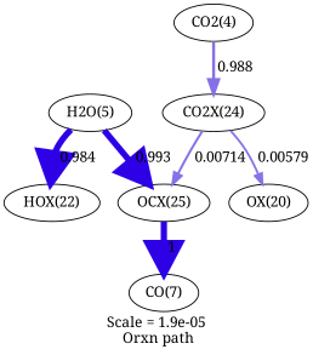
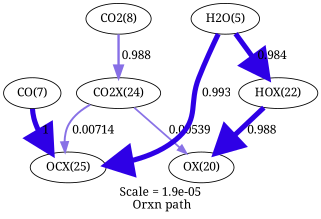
  digraph {
    fontname="Noto Serif"
    label="Scale = 1.9e-05\l Orxn path"
    node [fontname="Noto Serif"]
    edge [arrowsize=3 color="0.7, 1.49, 0.9" fontname="Noto Serif" style="setlinewidth(5.99)"]
    n1 [label="HOX(22)"]
    n2 [label="OX(20)"]
    n3 [label="OCX(25)"]
    n4 [label="CO(7)"]
    n5 [label="CO2X(24)"]
    n6 [label="H2O(5)"]
-   n7 [label="CO2(4)"]
-   n3 -> n4 [color="0.7, 1.5, 0.9" label=" 1" style="setlinewidth(6)"]
-   n5 -> n2 [arrowsize=1.03 color="0.7, 0.505, 0.9" label=" 0.00579" style="setlinewidth(2.06)"]
+   n7 [label="CO2(8)"]
+   n1 -> n2 [label=" 0.988"]
+   n4 -> n3 [color="0.7, 1.5, 0.9" label=" 1" style="setlinewidth(6)"]
+   n5 -> n2 [arrowsize=1.03 color="0.7, 0.505, 0.9" label=" 0.00539" style="setlinewidth(2.06)"]
    n5 -> n3 [arrowsize=1.13 color="0.7, 0.507, 0.9" label=" 0.00714" style="setlinewidth(2.27)"]
    n6 -> n1 [arrowsize=2.99 color="0.7, 1.48, 0.9" label=" 0.984"]
    n6 -> n3 [label=" 0.993"]
    n7 -> n5 [arrowsize=1.4 color="0.7, 0.514, 0.9" label=" 0.988" style="setlinewidth(2.79)"]
  }
